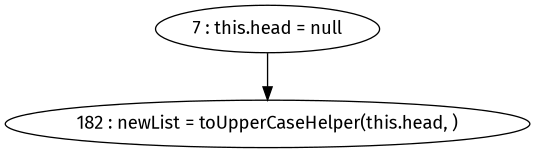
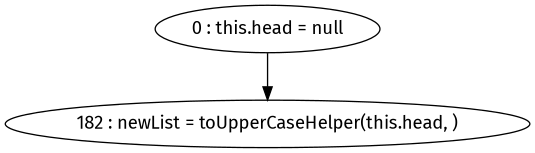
  digraph {
    fontname="Fira Sans"
    node [fontname="Fira Sans"]
-   "7 : this.head = null"
+   "7 : this.head = null" [label="0 : this.head = null"]
    "182 : newList = toUpperCaseHelper(this.head, )"
    "7 : this.head = null" -> "182 : newList = toUpperCaseHelper(this.head, )" [fontname="Fira Sans"]
  }
